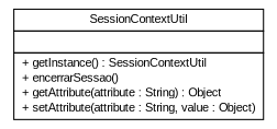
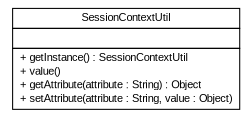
  digraph {
    nodesep=0.25
    ranksep=0.5
    rankdir=LR
-   n1 [fontcolor=black fontname=arial fontsize=10.0 label=<<table title="br.gov.to.sefaz.util.session.SessionContextUtil" border="0" cellborder="1" cellspacing="0" cellpadding="2" port="p" href="./SessionContextUtil.html"> 		<tr><td><table border="0" cellspacing="0" cellpadding="1"> <tr><td align="center" balign="center"> SessionContextUtil </td></tr> 		</table></td></tr> 		<tr><td><table border="0" cellspacing="0" cellpadding="1"> <tr><td align="left" balign="left">  </td></tr> 		</table></td></tr> 		<tr><td><table border="0" cellspacing="0" cellpadding="1"> <tr><td align="left" balign="left"> + getInstance() : SessionContextUtil </td></tr> <tr><td align="left" balign="left"> + encerrarSessao() </td></tr> <tr><td align="left" balign="left"> + getAttribute(attribute : String) : Object </td></tr> <tr><td align="left" balign="left"> + setAttribute(attribute : String, value : Object) </td></tr> 		</table></td></tr> 		</table>> shape=plaintext]
+   n1 [fontcolor=black fontname=arial fontsize=10.0 label=<<table title="br.gov.to.sefaz.util.session.SessionContextUtil" border="0" cellborder="1" cellspacing="0" cellpadding="2" port="p" href="./SessionContextUtil.html"> 		<tr><td><table border="0" cellspacing="0" cellpadding="1"> <tr><td align="center" balign="center"> SessionContextUtil </td></tr> 		</table></td></tr> 		<tr><td><table border="0" cellspacing="0" cellpadding="1"> <tr><td align="left" balign="left">  </td></tr> 		</table></td></tr> 		<tr><td><table border="0" cellspacing="0" cellpadding="1"> <tr><td align="left" balign="left"> + getInstance() : SessionContextUtil </td></tr> <tr><td align="left" balign="left"> + value() </td></tr> <tr><td align="left" balign="left"> + getAttribute(attribute : String) : Object </td></tr> <tr><td align="left" balign="left"> + setAttribute(attribute : String, value : Object) </td></tr> 		</table></td></tr> 		</table>> shape=plaintext]
  }
